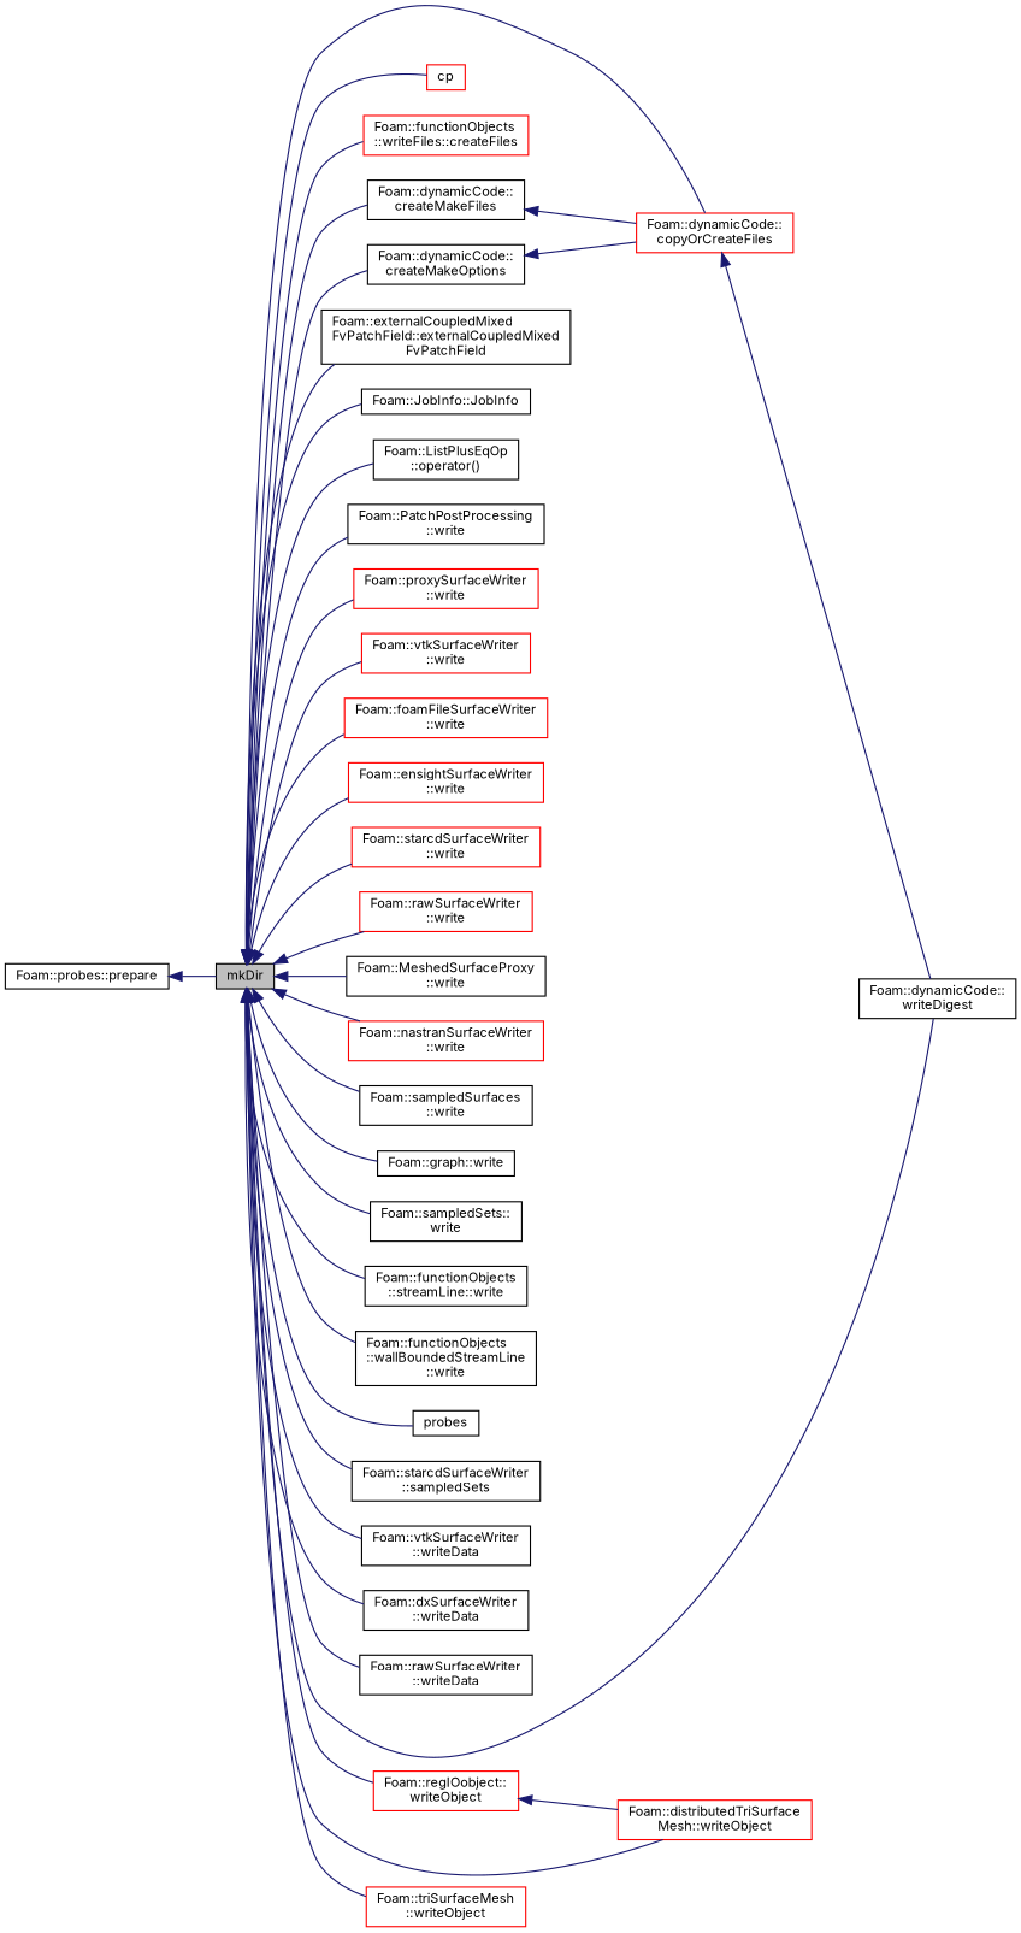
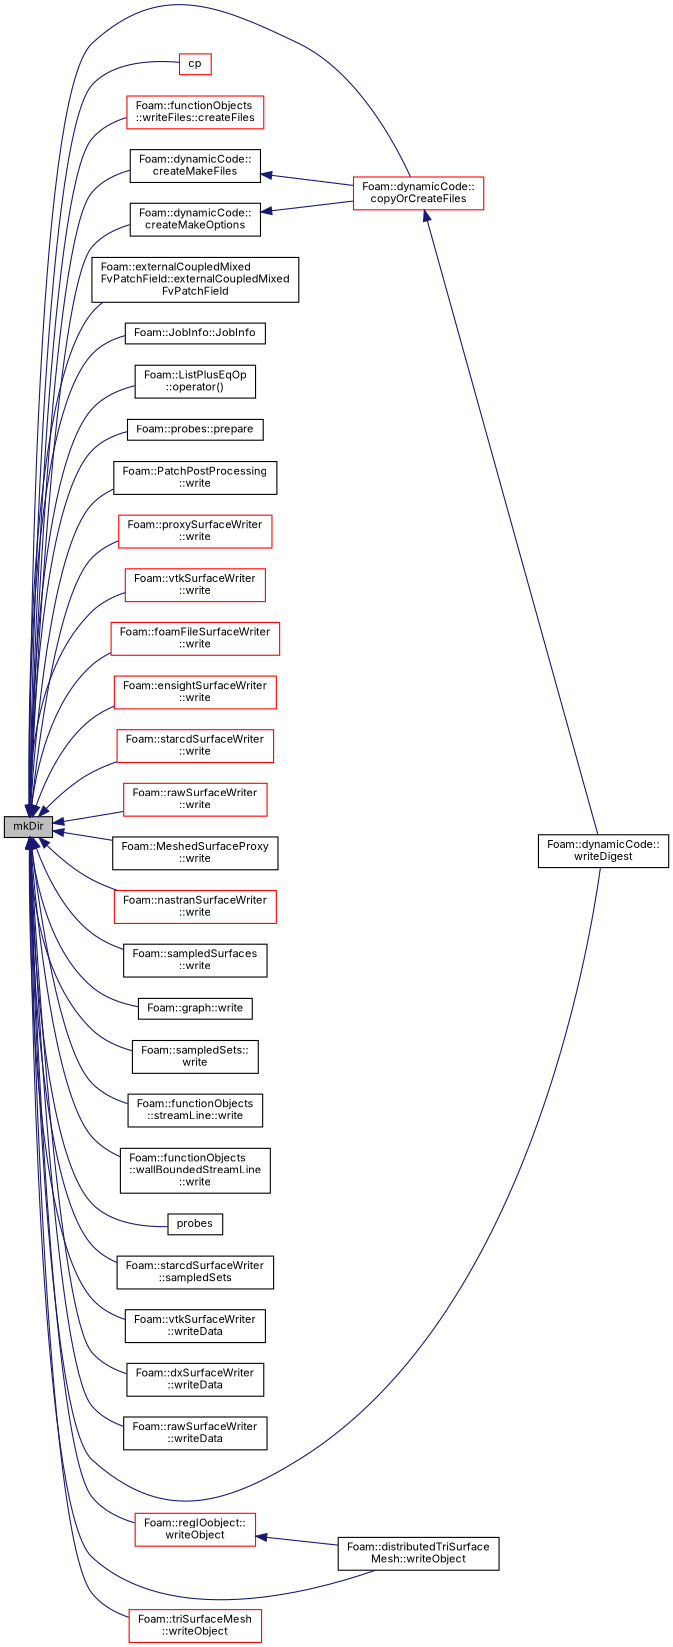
  digraph {
    fontname=Inter
    rankdir=LR
    node [color=black fontname=Inter fontsize=10 shape=record]
    edge [color=midnightblue dir=back fontname=Inter fontsize=10 labelfontname=Helvetica labelfontsize=10 style=solid]
    n1 [fillcolor=grey75 fontcolor=black height=0.2 label=mkDir style=filled width=0.4]
    n2 [color=red height=0.2 label="Foam::dynamicCode::\lcopyOrCreateFiles" width=0.4]
    n3 [color=red height=0.2 label=cp width=0.4]
    n4 [color=red height=0.2 label="Foam::functionObjects\l::writeFiles::createFiles" width=0.4]
    n5 [height=0.2 label="Foam::dynamicCode::\lcreateMakeFiles" width=0.4]
    n6 [height=0.2 label="Foam::dynamicCode::\lcreateMakeOptions" width=0.4]
    n7 [height=0.2 label="Foam::externalCoupledMixed\lFvPatchField::externalCoupledMixed\lFvPatchField" width=0.4]
    n8 [height=0.2 label="Foam::JobInfo::JobInfo" width=0.4]
    n9 [height=0.2 label="Foam::ListPlusEqOp\l::operator()" width=0.4]
    n10 [height=0.2 label="Foam::probes::prepare" width=0.4]
    n11 [height=0.2 label="Foam::PatchPostProcessing\l::write" width=0.4]
    n12 [color=red height=0.2 label="Foam::proxySurfaceWriter\l::write" width=0.4]
    n13 [color=red height=0.2 label="Foam::vtkSurfaceWriter\l::write" width=0.4]
    n14 [color=red height=0.2 label="Foam::foamFileSurfaceWriter\l::write" width=0.4]
    n15 [color=red height=0.2 label="Foam::ensightSurfaceWriter\l::write" width=0.4]
    n16 [color=red height=0.2 label="Foam::starcdSurfaceWriter\l::write" width=0.4]
    n17 [color=red height=0.2 label="Foam::rawSurfaceWriter\l::write" width=0.4]
    n18 [height=0.2 label="Foam::MeshedSurfaceProxy\l::write" width=0.4]
    n19 [color=red height=0.2 label="Foam::nastranSurfaceWriter\l::write" width=0.4]
    n20 [height=0.2 label="Foam::sampledSurfaces\l::write" width=0.4]
    n21 [height=0.2 label="Foam::graph::write" width=0.4]
    n22 [height=0.2 label="Foam::sampledSets::\lwrite" width=0.4]
    n23 [height=0.2 label="Foam::functionObjects\l::streamLine::write" width=0.4]
    n24 [height=0.2 label="Foam::functionObjects\l::wallBoundedStreamLine\l::write" width=0.4]
    n25 [height=0.2 label=probes width=0.4]
    n26 [height=0.2 label="Foam::starcdSurfaceWriter\l::sampledSets" width=0.4]
    n27 [height=0.2 label="Foam::vtkSurfaceWriter\l::writeData" width=0.4]
    n28 [height=0.2 label="Foam::dxSurfaceWriter\l::writeData" width=0.4]
    n29 [height=0.2 label="Foam::rawSurfaceWriter\l::writeData" width=0.4]
    n30 [height=0.2 label="Foam::dynamicCode::\lwriteDigest" width=0.4]
    n31 [color=red height=0.2 label="Foam::regIOobject::\lwriteObject" width=0.4]
-   n32 [color=red height=0.2 label="Foam::distributedTriSurface\lMesh::writeObject" width=0.4]
+   n32 [height=0.2 label="Foam::distributedTriSurface\lMesh::writeObject" width=0.4]
    n33 [color=red height=0.2 label="Foam::triSurfaceMesh\l::writeObject" width=0.4]
    n1 -> n2
    n1 -> n3
    n1 -> n4
    n1 -> n5
    n1 -> n6
    n1 -> n7
    n1 -> n8
    n1 -> n9
-   n10 -> n1
+   n1 -> n10
    n1 -> n11
    n1 -> n12
    n1 -> n13
    n1 -> n14
    n1 -> n15
    n1 -> n16
    n1 -> n17
    n1 -> n18
    n1 -> n19
    n1 -> n20
    n1 -> n21
    n1 -> n22
    n1 -> n23
    n1 -> n24
    n1 -> n25
    n1 -> n26
    n1 -> n27
    n1 -> n28
    n1 -> n29
    n1 -> n30
    n1 -> n31
    n1 -> n32
    n1 -> n33
    n2 -> n30
    n5 -> n2
    n6 -> n2
    n31 -> n32
  }
